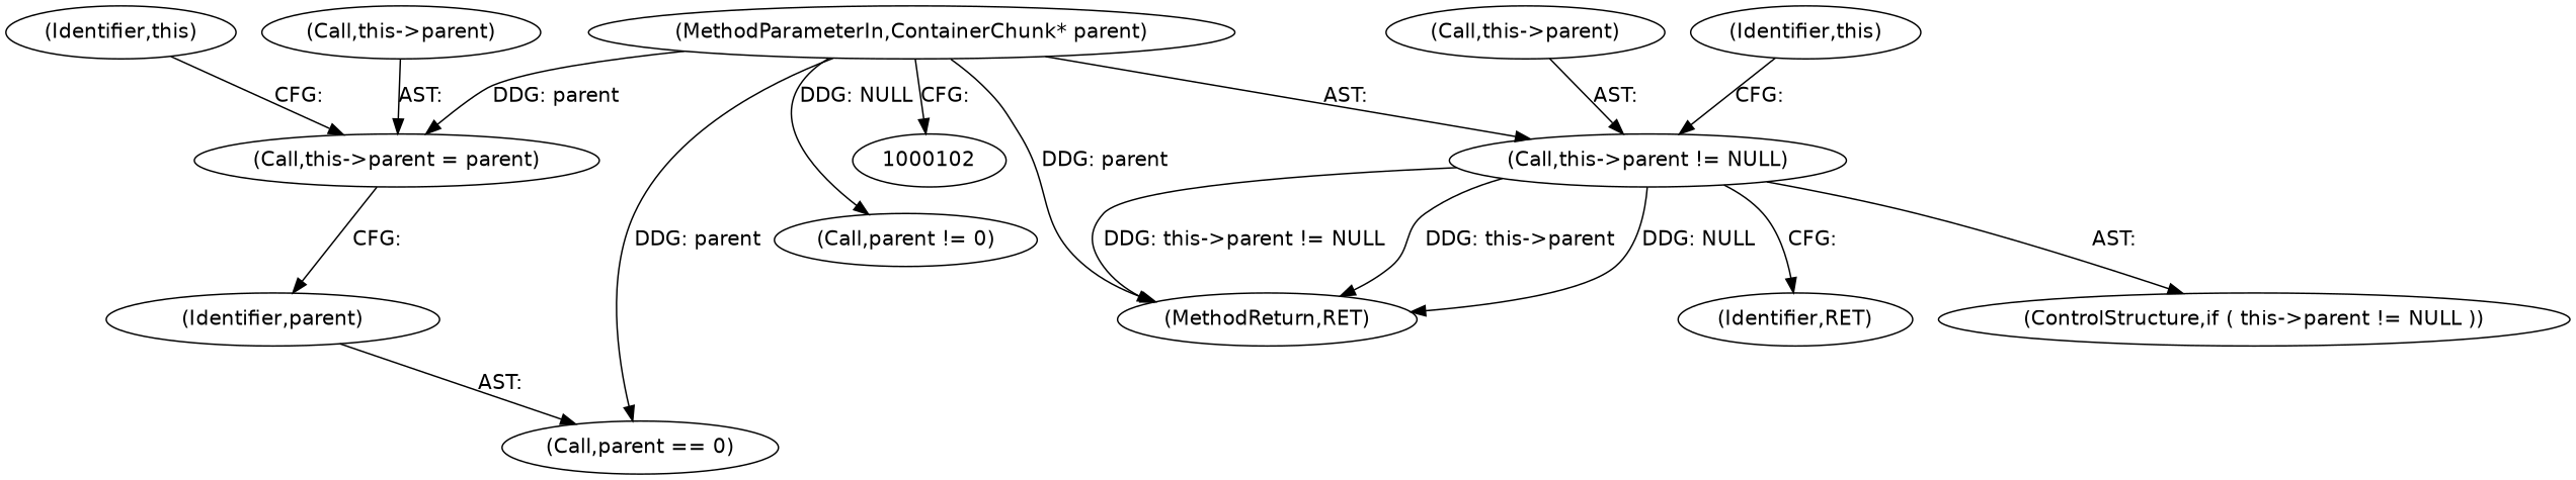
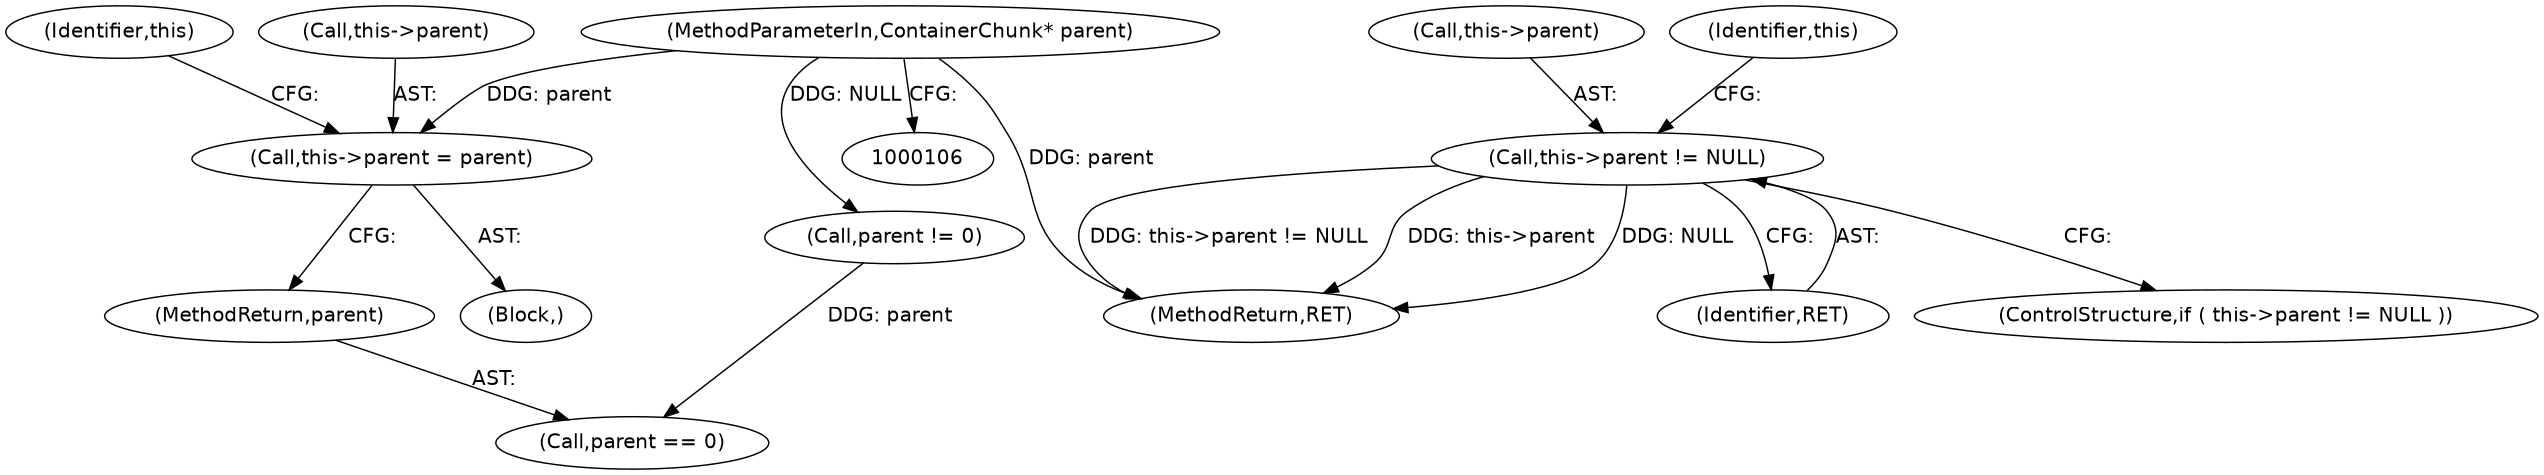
  digraph {
    fontname="DejaVu Sans"
    node [fontname="DejaVu Sans"]
    edge [fontname="DejaVu Sans"]
    n1 [label="(Call,this->parent = parent)"]
-   n2 [label="(Identifier,parent)"]
+   n2 [label="(MethodReturn,parent)"]
+   n3 [label="(Block,)"]
    n4 [label="(Call,this->parent != NULL)"]
    n5 [label="(MethodReturn,RET)"]
    n6 [label="(ControlStructure,if ( this->parent != NULL ))"]
    n7 [label="(Identifier,RET)"]
    n8 [label="(Call,parent == 0)"]
    n9 [label="(MethodParameterIn,ContainerChunk* parent)"]
    n10 [label="(Call,parent != 0)"]
-   1000102
+   1000102 [label=1000106]
    n12 [label="(Call,this->parent)"]
    n13 [label="(Call,this->parent)"]
    n14 [label="(Identifier,this)"]
    n15 [label="(Identifier,this)"]
    n1 -> n2 [label="CFG: "]
+   n1 -> n3 [label="AST: "]
    n2 -> n8 [label="AST: "]
    n4 -> n5 [label="DDG: this->parent"]
    n4 -> n5 [label="DDG: NULL"]
    n4 -> n5 [label="DDG: this->parent != NULL"]
-   n4 -> n6 [label="AST: "]
+   n4 -> n6 [label="CFG: "]
    n4 -> n7 [label="CFG: "]
-   n9 -> n4 [label="AST: "]
+   n7 -> n4 [label="AST: "]
    n9 -> n1 [label="DDG: parent"]
    n9 -> n5 [label="DDG: parent"]
-   n9 -> n8 [label="DDG: parent"]
+   n10 -> n8 [label="DDG: parent"]
    n9 -> n10 [label="DDG: NULL"]
    n9 -> 1000102 [label="CFG: "]
    n12 -> n4 [label="AST: "]
    n13 -> n1 [label="AST: "]
    n14 -> n4 [label="CFG: "]
    n15 -> n1 [label="CFG: "]
  }
